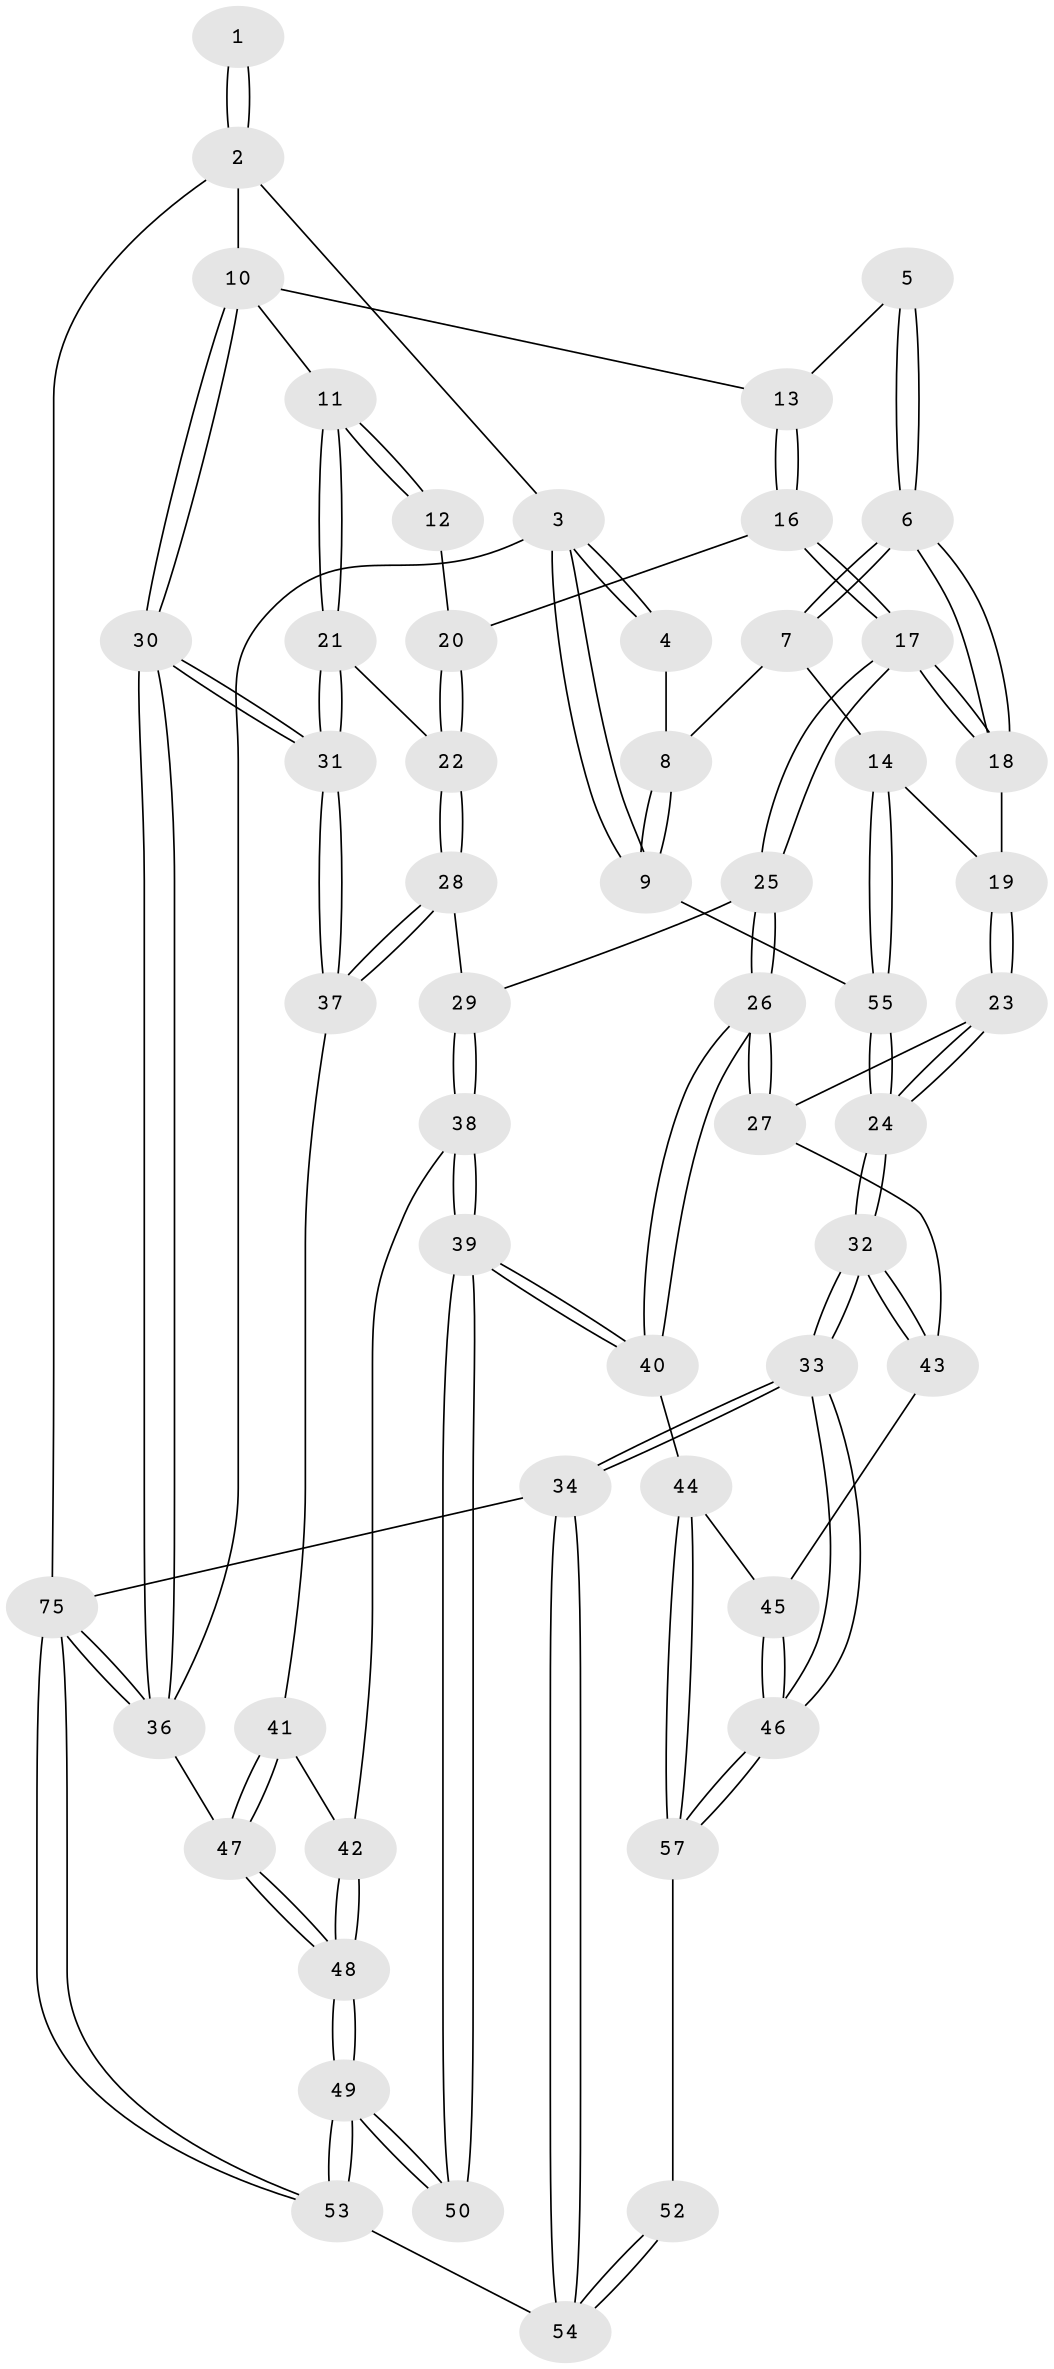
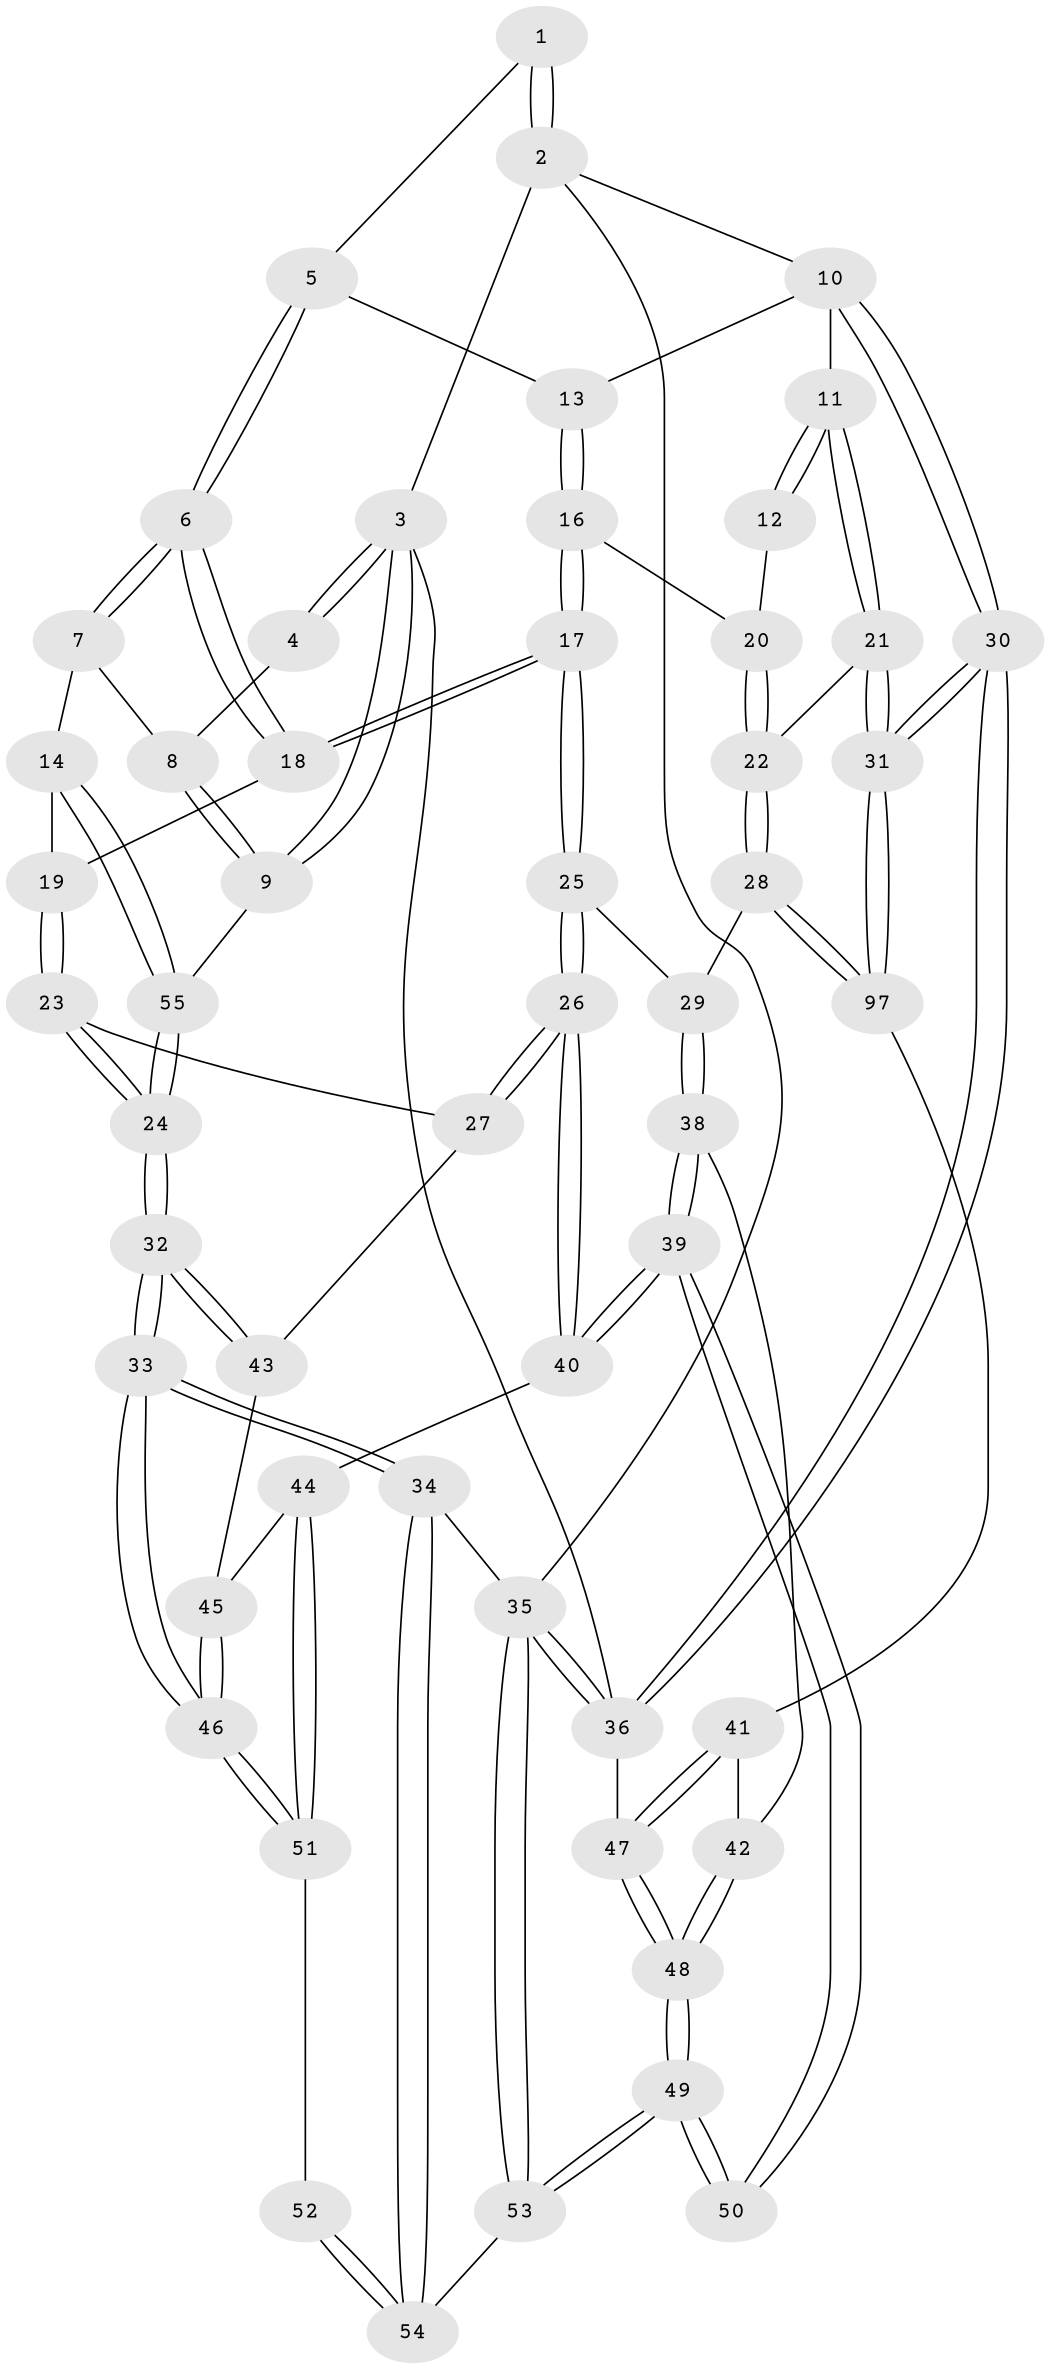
  graph {
    fontname="Courier Prime"
    node [color=gray90 fontname="Courier Prime" style=filled]
    edge [fontname="Courier Prime"]
    1
    2
    5
    3
    10
-   35 [label=75]
+   35
    6
    13
    4
    9
    36
    11
    30
    53
    8
    n16 [label=55]
    34
    54
    7
    18
    16
    14
    19
    24
    12
    21
    31
    20
    22
    17
    23
    32
    25
    26
    29
    27
    28
-   37
+   37 [label=97]
    43
    33
    40
    38
    44
    45
    41
    39
    42
    47
    46
-   51 [label=57]
+   51
    48
    50
    49
    52
    1 -- 2
    1 -- 2
+   1 -- 5
    2 -- 3
    2 -- 10
    2 -- 35
    5 -- 6
    5 -- 6
    5 -- 13
    3 -- 4
    3 -- 4
    3 -- 9
    3 -- 9
    3 -- 36
    10 -- 13
    10 -- 11
    10 -- 30
    10 -- 30
    35 -- 36
    35 -- 36
    35 -- 53
    35 -- 53
    6 -- 7
    6 -- 7
    6 -- 18
    6 -- 18
    13 -- 16
    13 -- 16
    4 -- 8
    9 -- n16
    36 -- 47
    11 -- 12
    11 -- 12
    11 -- 21
    11 -- 21
    30 -- 36
    30 -- 36
    30 -- 31
    30 -- 31
    53 -- 54
    8 -- 9
    8 -- 9
    n16 -- 24
    n16 -- 24
    34 -- 35
    34 -- 54
    34 -- 54
    7 -- 8
    7 -- 14
    18 -- 19
    16 -- 20
    16 -- 17
    16 -- 17
    14 -- n16
    14 -- n16
    14 -- 19
    19 -- 23
    19 -- 23
    24 -- 32
    24 -- 32
    12 -- 20
    21 -- 31
    21 -- 31
    21 -- 22
    31 -- 37
    31 -- 37
    20 -- 22
    20 -- 22
    22 -- 28
    22 -- 28
    17 -- 18
    17 -- 18
    17 -- 25
    17 -- 25
    23 -- 24
    23 -- 24
    23 -- 27
    32 -- 43
    32 -- 43
    32 -- 33
    32 -- 33
    25 -- 26
    25 -- 26
    25 -- 29
    26 -- 27
    26 -- 27
    26 -- 40
    26 -- 40
    29 -- 38
    29 -- 38
    27 -- 43
    28 -- 29
    28 -- 37
    28 -- 37
    37 -- 41
    43 -- 45
    33 -- 34
    33 -- 34
    33 -- 46
    33 -- 46
    40 -- 44
    38 -- 39
    38 -- 39
    38 -- 42
    44 -- 45
    44 -- 51
    44 -- 51
    45 -- 46
    45 -- 46
    41 -- 42
    41 -- 47
    41 -- 47
    39 -- 40
    39 -- 40
    39 -- 50
    39 -- 50
    42 -- 48
    42 -- 48
    47 -- 48
    47 -- 48
    46 -- 51
    46 -- 51
    51 -- 52
    48 -- 49
    48 -- 49
    49 -- 53
    49 -- 53
    49 -- 50
    49 -- 50
    52 -- 54
    52 -- 54
  }
